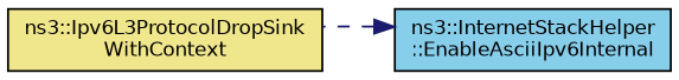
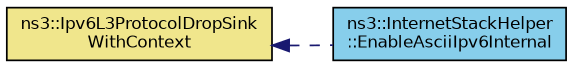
  digraph {
    rankdir=LR
    node [color=black fontname=Helvetica fontsize=10 shape=record style=filled]
    n1 [fillcolor=khaki fontcolor=black height=0.2 label="ns3::Ipv6L3ProtocolDropSink\lWithContext" width=0.4]
    n2 [fillcolor=skyblue height=0.2 label="ns3::InternetStackHelper\l::EnableAsciiIpv6Internal" width=0.4]
-   n2 -> n1 [color=midnightblue dir=back fontname=Helvetica fontsize=10 labelfontname=Helvetica labelfontsize=10 style=dashed]
+   n1 -> n2 [color=midnightblue dir=back fontname=Helvetica fontsize=10 labelfontname=Helvetica labelfontsize=10 style=dashed]
  }
